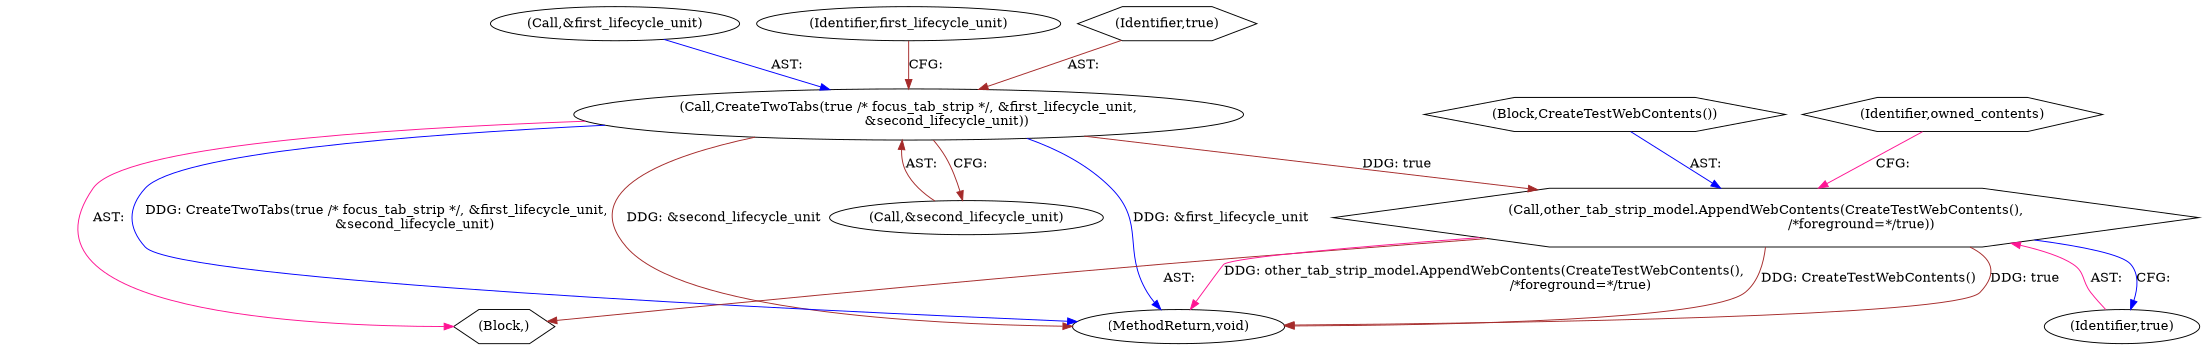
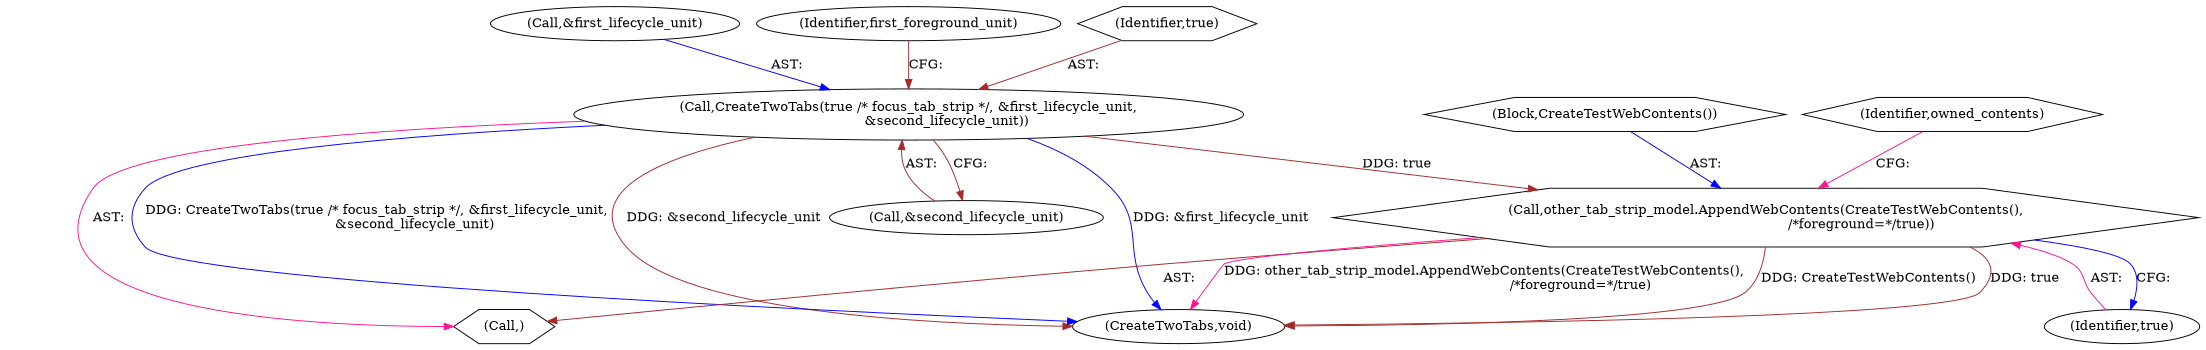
  digraph {
    node [shape=ellipse]
    edge [color=brown]
    n1 [label="(Call,CreateTwoTabs(true /* focus_tab_strip */, &first_lifecycle_unit,\n                  &second_lifecycle_unit))"]
    n2 [label="(Call,other_tab_strip_model.AppendWebContents(CreateTestWebContents(),\n                                             /*foreground=*/true))" shape=hexagon]
-   n3 [label="(Block,)" shape=hexagon]
-   n4 [label="(MethodReturn,void)"]
+   n3 [label="(Call,)" shape=hexagon]
+   n4 [label="(CreateTwoTabs,void)"]
    n5 [label="(Call,&second_lifecycle_unit)"]
    n6 [label="(Identifier,true)"]
    n7 [label="(Identifier,owned_contents)" shape=hexagon]
    n8 [label="(Block,CreateTestWebContents())" shape=hexagon]
    n9 [label="(Call,&first_lifecycle_unit)"]
-   n10 [label="(Identifier,first_lifecycle_unit)"]
+   n10 [label="(Identifier,first_foreground_unit)"]
    n11 [label="(Identifier,true)" shape=hexagon]
    n1 -> n2 [label="DDG: true"]
    n1 -> n3 [color=deeppink label="AST: "]
    n1 -> n4 [label="DDG: &second_lifecycle_unit"]
    n1 -> n4 [color=blue label="DDG: &first_lifecycle_unit"]
    n1 -> n4 [color=blue label="DDG: CreateTwoTabs(true /* focus_tab_strip */, &first_lifecycle_unit,\n                  &second_lifecycle_unit)"]
    n1 -> n5 [label="CFG: "]
    n2 -> n3 [label="AST: "]
    n2 -> n4 [color=deeppink label="DDG: other_tab_strip_model.AppendWebContents(CreateTestWebContents(),\n                                             /*foreground=*/true)"]
    n2 -> n4 [label="DDG: CreateTestWebContents()"]
    n2 -> n4 [label="DDG: true"]
    n2 -> n6 [color=blue label="CFG: "]
    n5 -> n1 [label="AST: "]
    n6 -> n2 [color=deeppink label="AST: "]
    n7 -> n2 [color=deeppink label="CFG: "]
    n8 -> n2 [color=blue label="AST: "]
    n9 -> n1 [color=blue label="AST: "]
    n10 -> n1 [label="CFG: "]
    n11 -> n1 [label="AST: "]
  }
